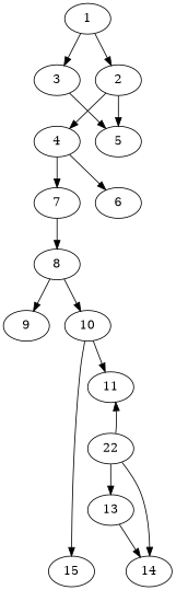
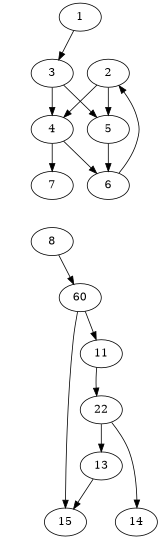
  digraph {
    node [alpha=0.03]
    1 [expect_size=10231808]
    2 [alpha=0.16 expect_size=13080576]
    3 [alpha=0.18 expect_size=51545088]
    4 [alpha=0.08 expect_size=37633024]
    5 [alpha=0.13 expect_size=22712320]
    6 [alpha=0.08 expect_size=41387008]
    7 [alpha=0.11 expect_size=27067392]
    8 [alpha=0.13 expect_size=26258432]
-   9 [alpha=0.05 expect_size=33760256]
-   10 [alpha=0.19 expect_size=41780224]
+   10 [alpha=0.19 expect_size=41780224 label=60]
    11 [alpha=0.18 expect_size=7054336]
    15 [alpha=0.13 expect_size=19273728]
    n13 [expect_size=13592576 label=22]
    13 [expect_size=52136960]
    14 [alpha=0.08 expect_size=48124928]
-   1 -> 2
+   6 -> 2
    1 -> 3
    2 -> 4
    2 -> 5
+   3 -> 4
    3 -> 5
    4 -> 6
    4 -> 7
-   7 -> 8
-   8 -> 9
+   5 -> 6
    8 -> 10
    10 -> 11
    10 -> 15
-   n13 -> 11
+   11 -> n13
    n13 -> 13
    n13 -> 14
-   13 -> 14
+   13 -> 15
  }
